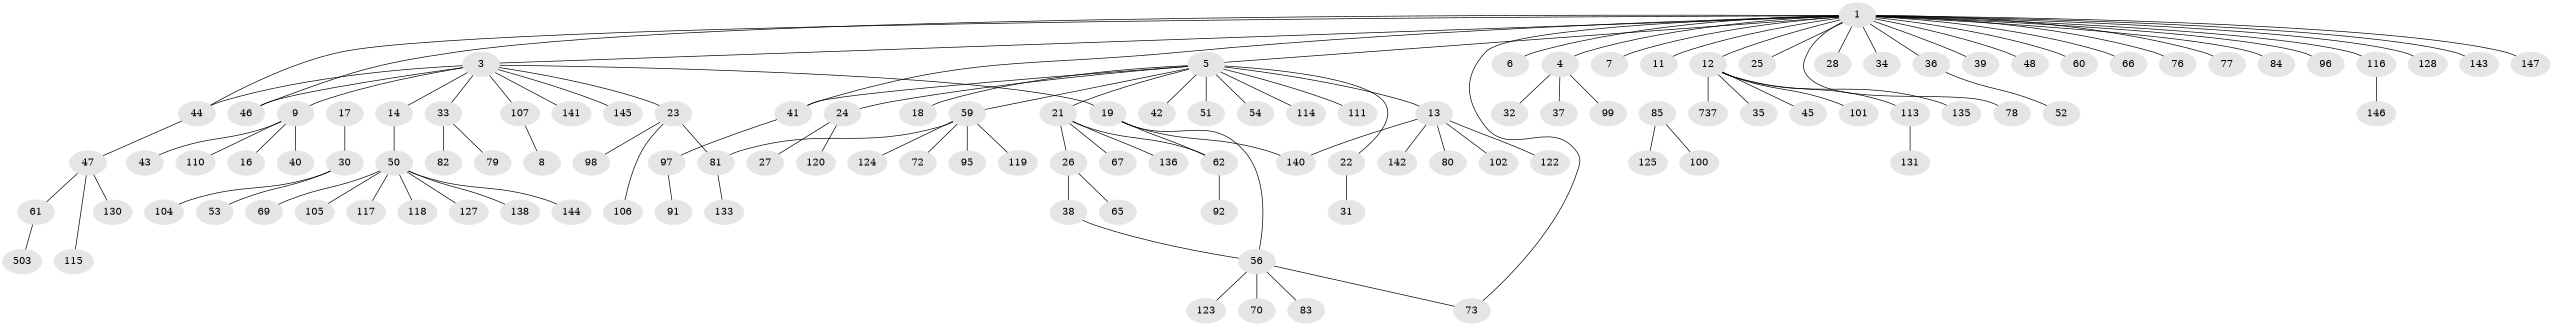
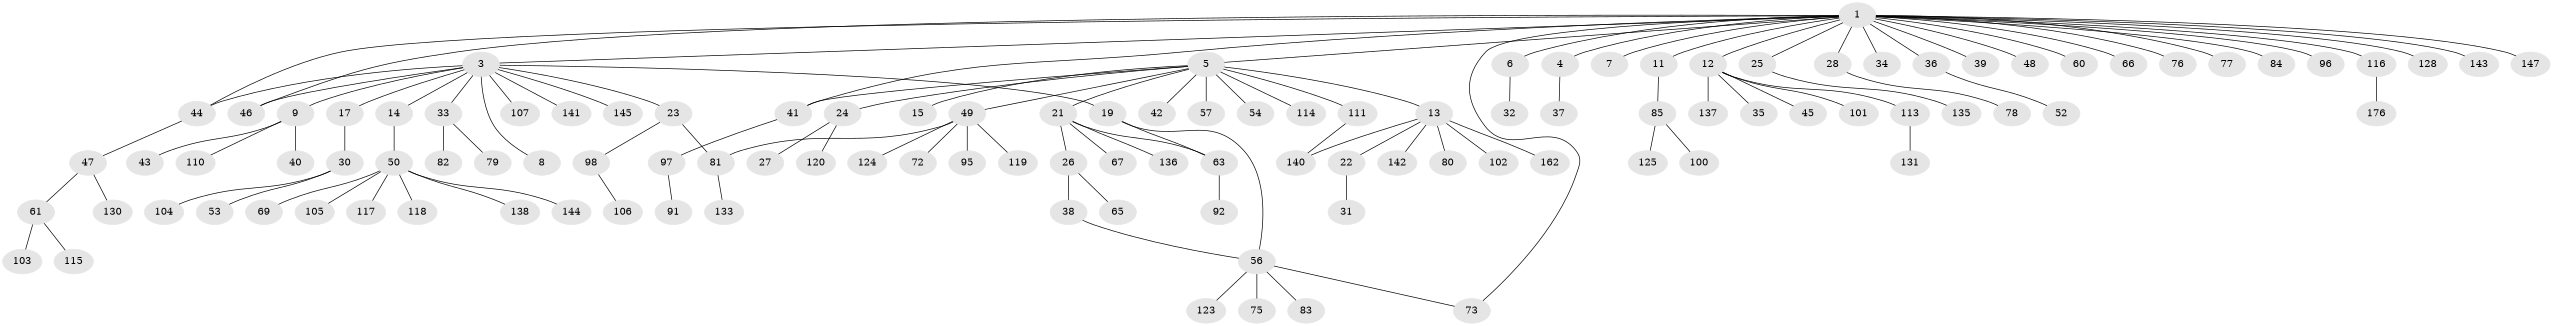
  graph {
    node [color=gray90 style=filled]
    1 [super="+2"]
    3 [super="+57"]
    4 [super="+75"]
    5 [super="+10"]
    6
    7 [super="+74"]
    11
    12 [super="+93"]
    25
    28
    34
    36
    39
    41 [super="+132"]
    44 [super="+108"]
    48
    60
    66
    73
    76
    77
    78
    84
    96
    116
    128
    143
    147
    46
    14
    8 [super="+58"]
    9 [super="+20"]
    17 [super="+139"]
    19 [super="+87"]
    23
    33 [super="+68"]
    107
    141
    145
    32
    37
-   99
    13 [super="+18"]
-   15 [label=18]
+   15
    21 [super="+29"]
    22 [super="+49"]
    24 [super="+86"]
    42
-   51 [super="+129"]
+   51 [super="+129" label=57]
    54
-   59 [super="+64"]
+   59 [super="+64" label=49]
    111
    114
    85 [super="+121"]
    35
    45
    101
    113
    135
-   137 [label=737]
+   137
    50 [super="+89"]
    52
    97
    47
-   146 [super="+148"]
-   16
+   146 [super="+148" label=176]
    40 [super="+71"]
    43
    110
    30 [super="+55"]
    140
    56 [super="+62"]
-   63 [super="+112" label=62]
+   63 [super="+112"]
    81 [super="+94"]
    98 [super="+126"]
    79
    82
    80
    102
-   122
+   122 [label=162]
    142
    26 [super="+134"]
    67
    136
    31 [super="+90"]
    27
    120
    72
    95
    119
    124
    100
    125
    131
    69
    105
    117
    118
-   127
    138
    144
    53
    104
-   70
+   70 [label=75]
    83
    123
    92
    91 [super="+109"]
    38
    65
    133
    106
    61 [super="+88"]
    130
-   103 [label=503]
+   103
    115
    1 -- 3
    1 -- 4
    1 -- 5
    1 -- 6
    1 -- 7
    1 -- 11
    1 -- 12
    1 -- 25
    1 -- 28
    1 -- 34
    1 -- 36
    1 -- 39
    1 -- 41
    1 -- 44
    1 -- 48
    1 -- 60
    1 -- 66
    1 -- 73
    1 -- 76
    1 -- 77
-   1 -- 78
+   28 -- 78
    1 -- 84
    1 -- 96
    1 -- 116
    1 -- 128
    1 -- 143
    1 -- 147
    1 -- 46
    3 -- 44
    3 -- 46
    3 -- 14
-   107 -- 8
+   3 -- 8
    3 -- 9
+   3 -- 17
    3 -- 19
    3 -- 23
    3 -- 33
    3 -- 107
    3 -- 141
    3 -- 145
-   4 -- 32
+   6 -- 32
    4 -- 37
-   4 -- 99
    5 -- 41
    5 -- 13
    5 -- 15
    5 -- 21
-   5 -- 22
+   13 -- 22
    5 -- 24
    5 -- 42
    5 -- 51
    5 -- 54
    5 -- 59
    5 -- 111
    5 -- 114
+   11 -- 85
    12 -- 35
    12 -- 45
    12 -- 101
    12 -- 113
-   12 -- 135
+   25 -- 135
    12 -- 137
    36 -- 52
    41 -- 97
    44 -- 47
    116 -- 146
    14 -- 50
-   9 -- 16
    9 -- 40
    9 -- 43
    9 -- 110
    17 -- 30
-   19 -- 140
+   111 -- 140
    19 -- 56
    19 -- 63
    23 -- 81
    23 -- 98
    33 -- 79
    33 -- 82
    13 -- 140
    13 -- 80
    13 -- 102
    13 -- 122
    13 -- 142
    21 -- 63
    21 -- 26
    21 -- 67
    21 -- 136
    22 -- 31
    24 -- 27
    24 -- 120
    59 -- 81
    59 -- 72
    59 -- 95
    59 -- 119
    59 -- 124
    85 -- 100
    85 -- 125
    113 -- 131
    50 -- 69
    50 -- 105
    50 -- 117
    50 -- 118
-   50 -- 127
    50 -- 138
    50 -- 144
    97 -- 91
    47 -- 61
    47 -- 130
    30 -- 53
    30 -- 104
    56 -- 73
    56 -- 70
    56 -- 83
    56 -- 123
    63 -- 92
    81 -- 133
-   23 -- 106
+   98 -- 106
    26 -- 38
    26 -- 65
    38 -- 56
    61 -- 103
-   47 -- 115
+   61 -- 115
  }
